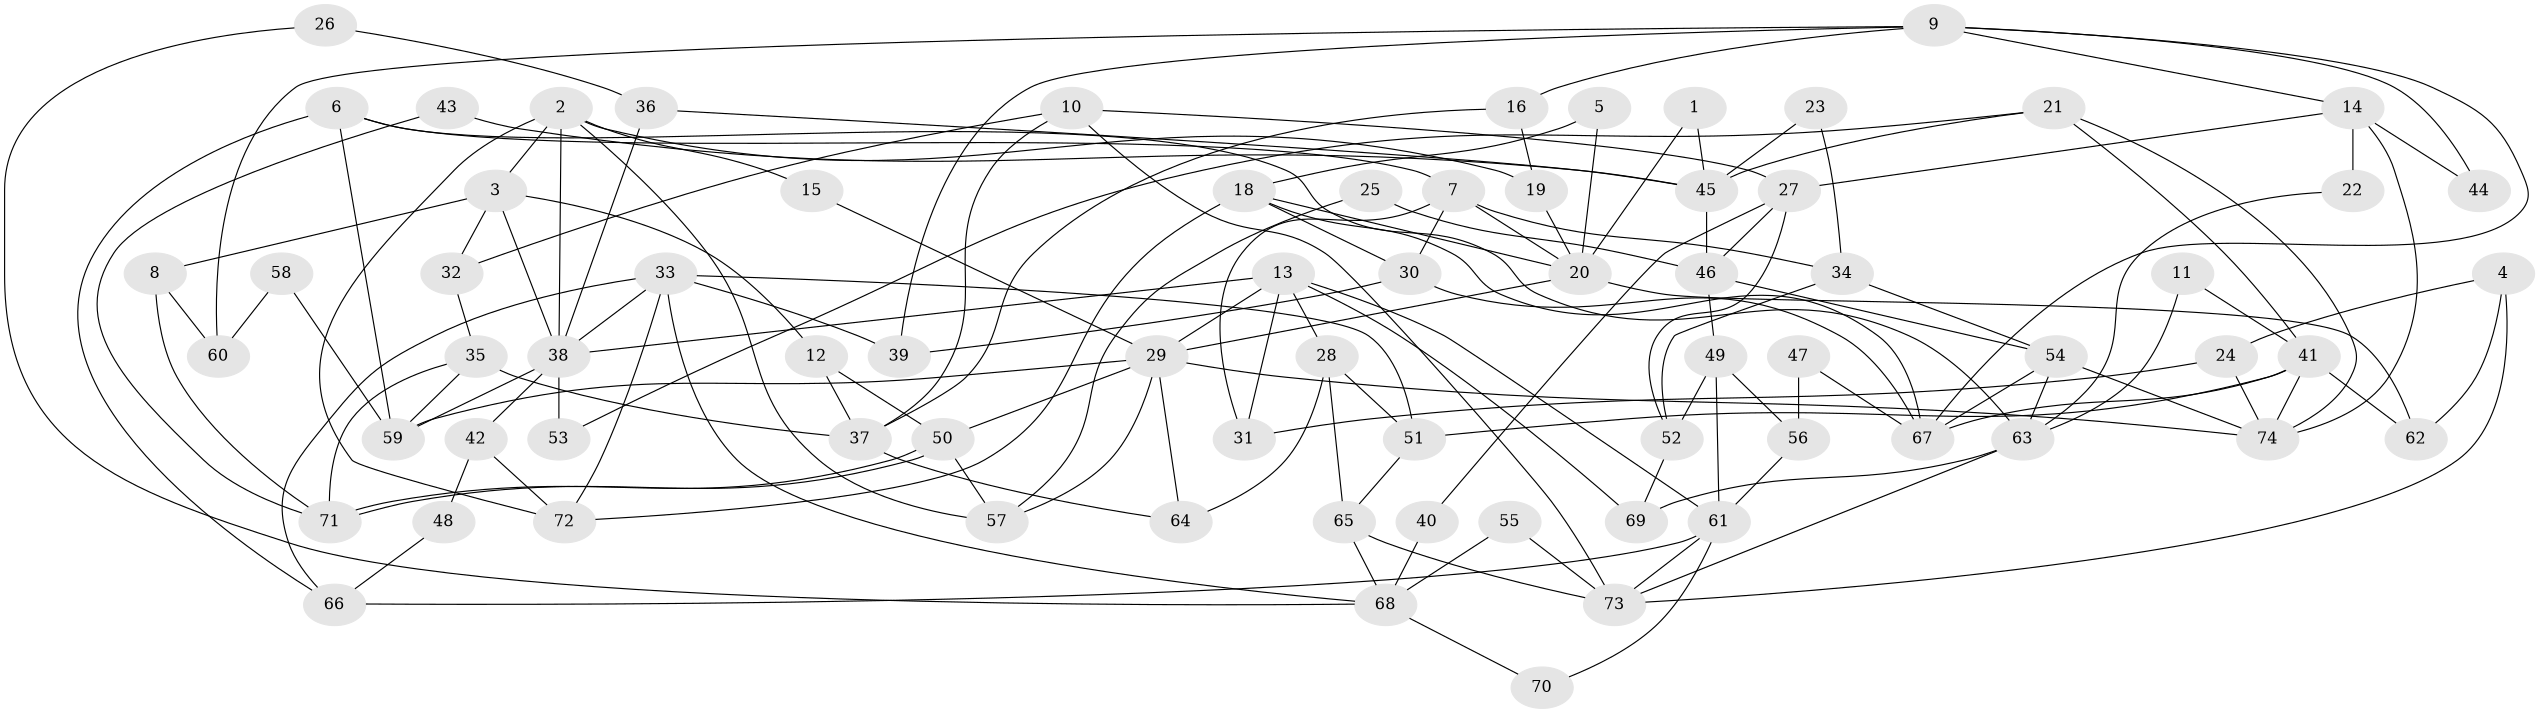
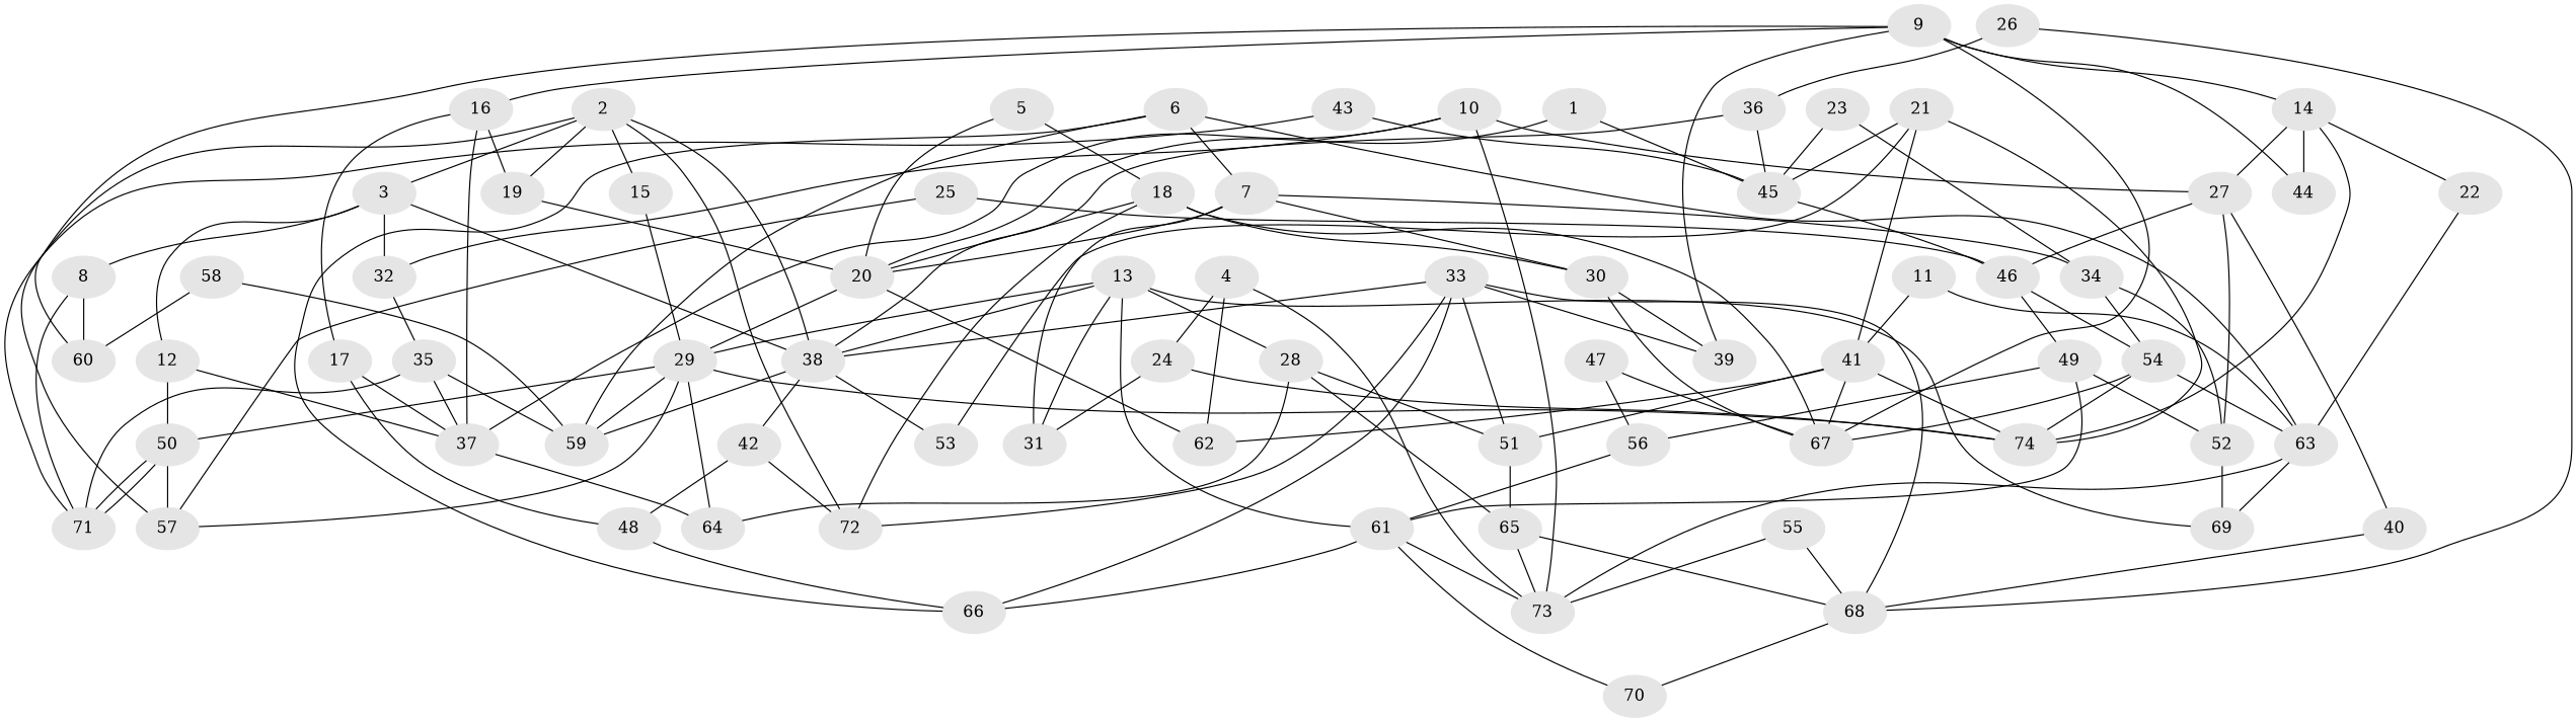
  graph {
    node [color=gray90 style=filled]
    1
    20
    45
    62
    29
    46
    2
    3
    15
    19
    38
    57
    72
    8
    12
    32
    59
    53
    42
    60
    71
    37
    50
    35
    4
    24
    73
    31
    74
    5
    18
    30
    67
    6
    7
    63
    66
    34
    69
    39
    52
    54
    9
    14
    16
    44
    27
    22
+   17
    10
    40
    64
    11
    41
    51
    13
    28
    61
    65
    70
    48
    21
    23
    25
    49
    26
    36
    68
    56
    33
    43
    47
    55
    58
    1 -- 20
    1 -- 45
    20 -- 62
    20 -- 29
    45 -- 46
    29 -- 57
    29 -- 59
    29 -- 50
    29 -- 74
    29 -- 64
    46 -- 54
    46 -- 49
    2 -- 3
    2 -- 15
    2 -- 19
    2 -- 38
    2 -- 57
    2 -- 72
    3 -- 38
    3 -- 8
    3 -- 12
    3 -- 32
    15 -- 29
    19 -- 20
    38 -- 59
    38 -- 53
    38 -- 42
    8 -- 60
    8 -- 71
    12 -- 37
    12 -- 50
    32 -- 35
    42 -- 72
    42 -- 48
    37 -- 64
    50 -- 57
    50 -- 71
    50 -- 71
    35 -- 59
    35 -- 71
    35 -- 37
    4 -- 62
    4 -- 24
    4 -- 73
    24 -- 31
    24 -- 74
    5 -- 20
    5 -- 18
    18 -- 20
    18 -- 72
    18 -- 30
    18 -- 67
    30 -- 67
    30 -- 39
    6 -- 59
    6 -- 7
    6 -- 63
    6 -- 66
    7 -- 20
    7 -- 31
    7 -- 30
    7 -- 34
    63 -- 73
    63 -- 69
    34 -- 52
    34 -- 54
    52 -- 69
    54 -- 74
    54 -- 67
    54 -- 63
    9 -- 60
    9 -- 67
    9 -- 39
    9 -- 14
    9 -- 16
    9 -- 44
    14 -- 74
    14 -- 44
    14 -- 27
    14 -- 22
    16 -- 19
    16 -- 37
+   16 -- 17
    27 -- 46
    27 -- 52
    27 -- 40
    22 -- 63
+   17 -- 37
+   17 -- 48
    10 -- 32
    10 -- 37
    10 -- 73
    10 -- 27
    40 -- 68
    11 -- 63
    11 -- 41
    41 -- 62
    41 -- 74
    41 -- 67
    41 -- 51
    51 -- 65
    13 -- 29
    13 -- 38
    13 -- 31
    13 -- 69
    13 -- 28
    13 -- 61
    28 -- 64
    28 -- 51
    28 -- 65
    61 -- 73
    61 -- 66
    61 -- 70
    65 -- 73
    65 -- 68
    48 -- 66
    21 -- 45
    21 -- 53
    21 -- 74
    21 -- 41
    23 -- 45
    23 -- 34
    25 -- 46
    25 -- 57
    49 -- 52
    49 -- 61
    49 -- 56
    26 -- 36
    26 -- 68
    36 -- 45
    36 -- 38
    68 -- 70
    56 -- 61
    33 -- 38
    33 -- 72
    33 -- 66
    33 -- 39
    33 -- 51
    33 -- 68
    43 -- 45
    43 -- 71
    47 -- 67
    47 -- 56
    55 -- 73
    55 -- 68
    58 -- 59
    58 -- 60
  }
